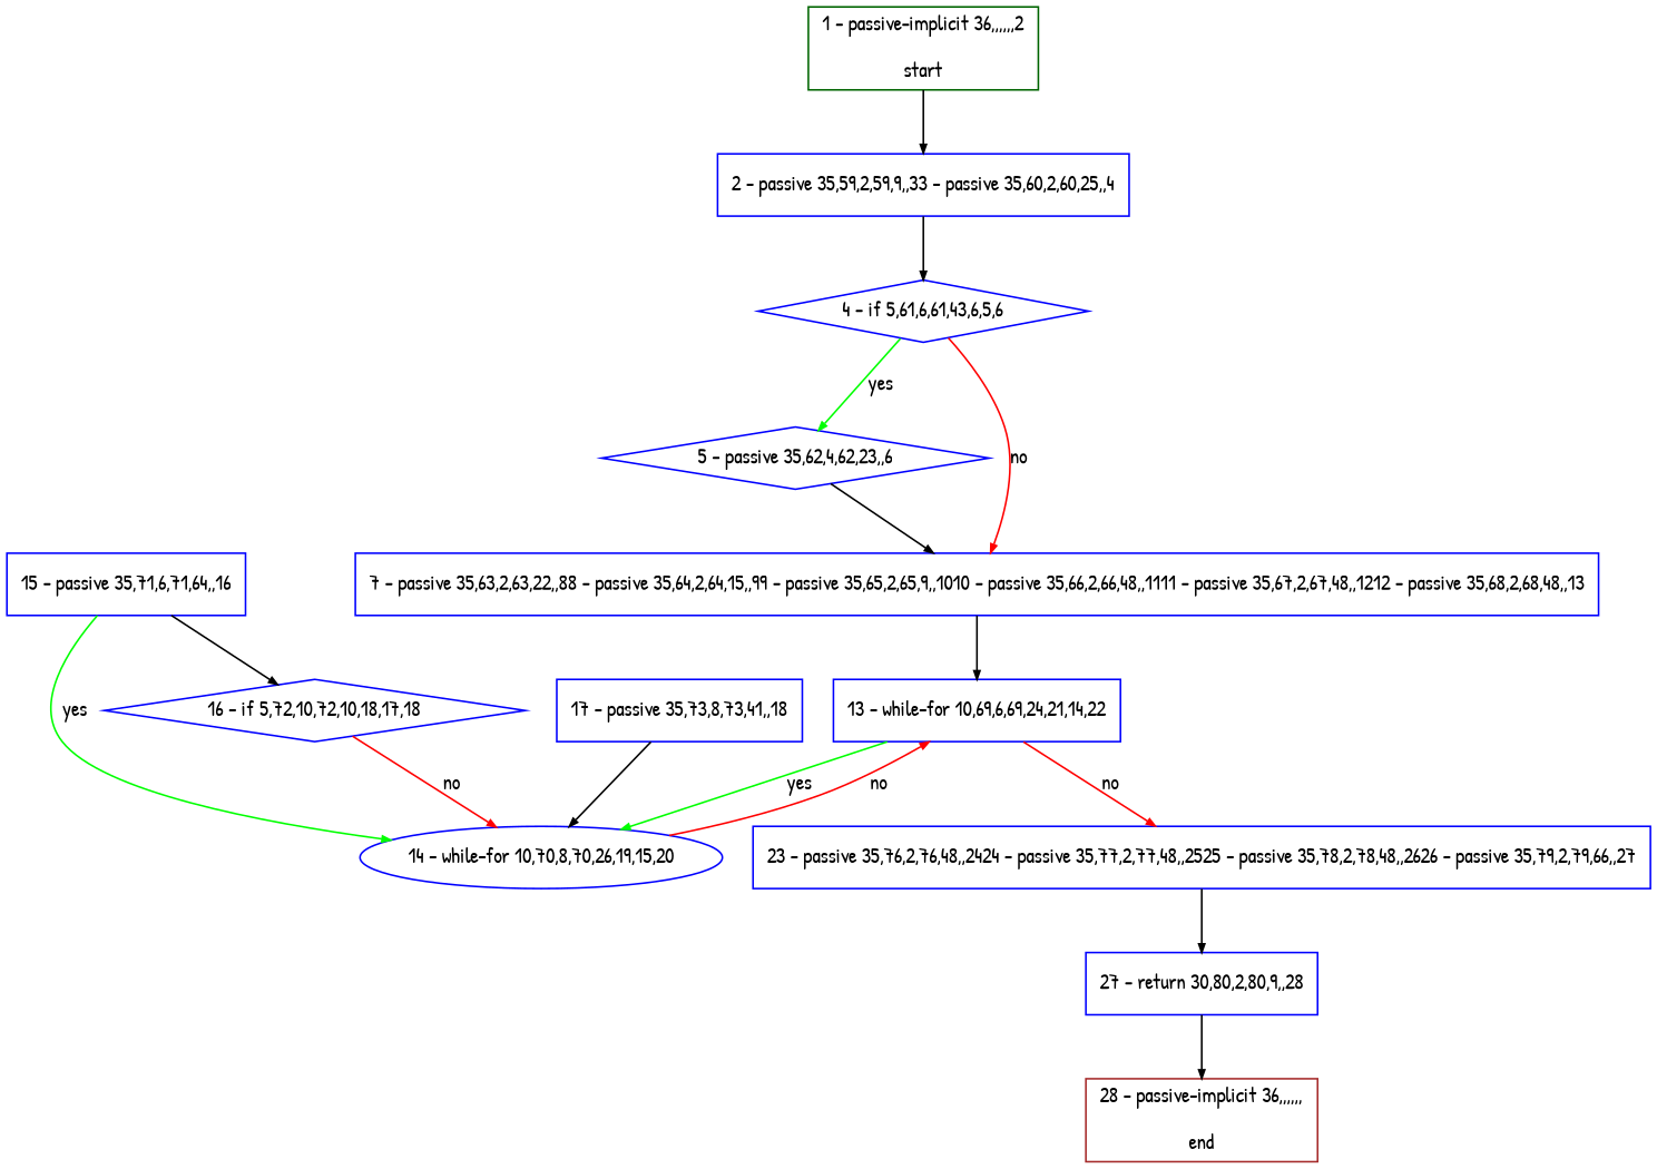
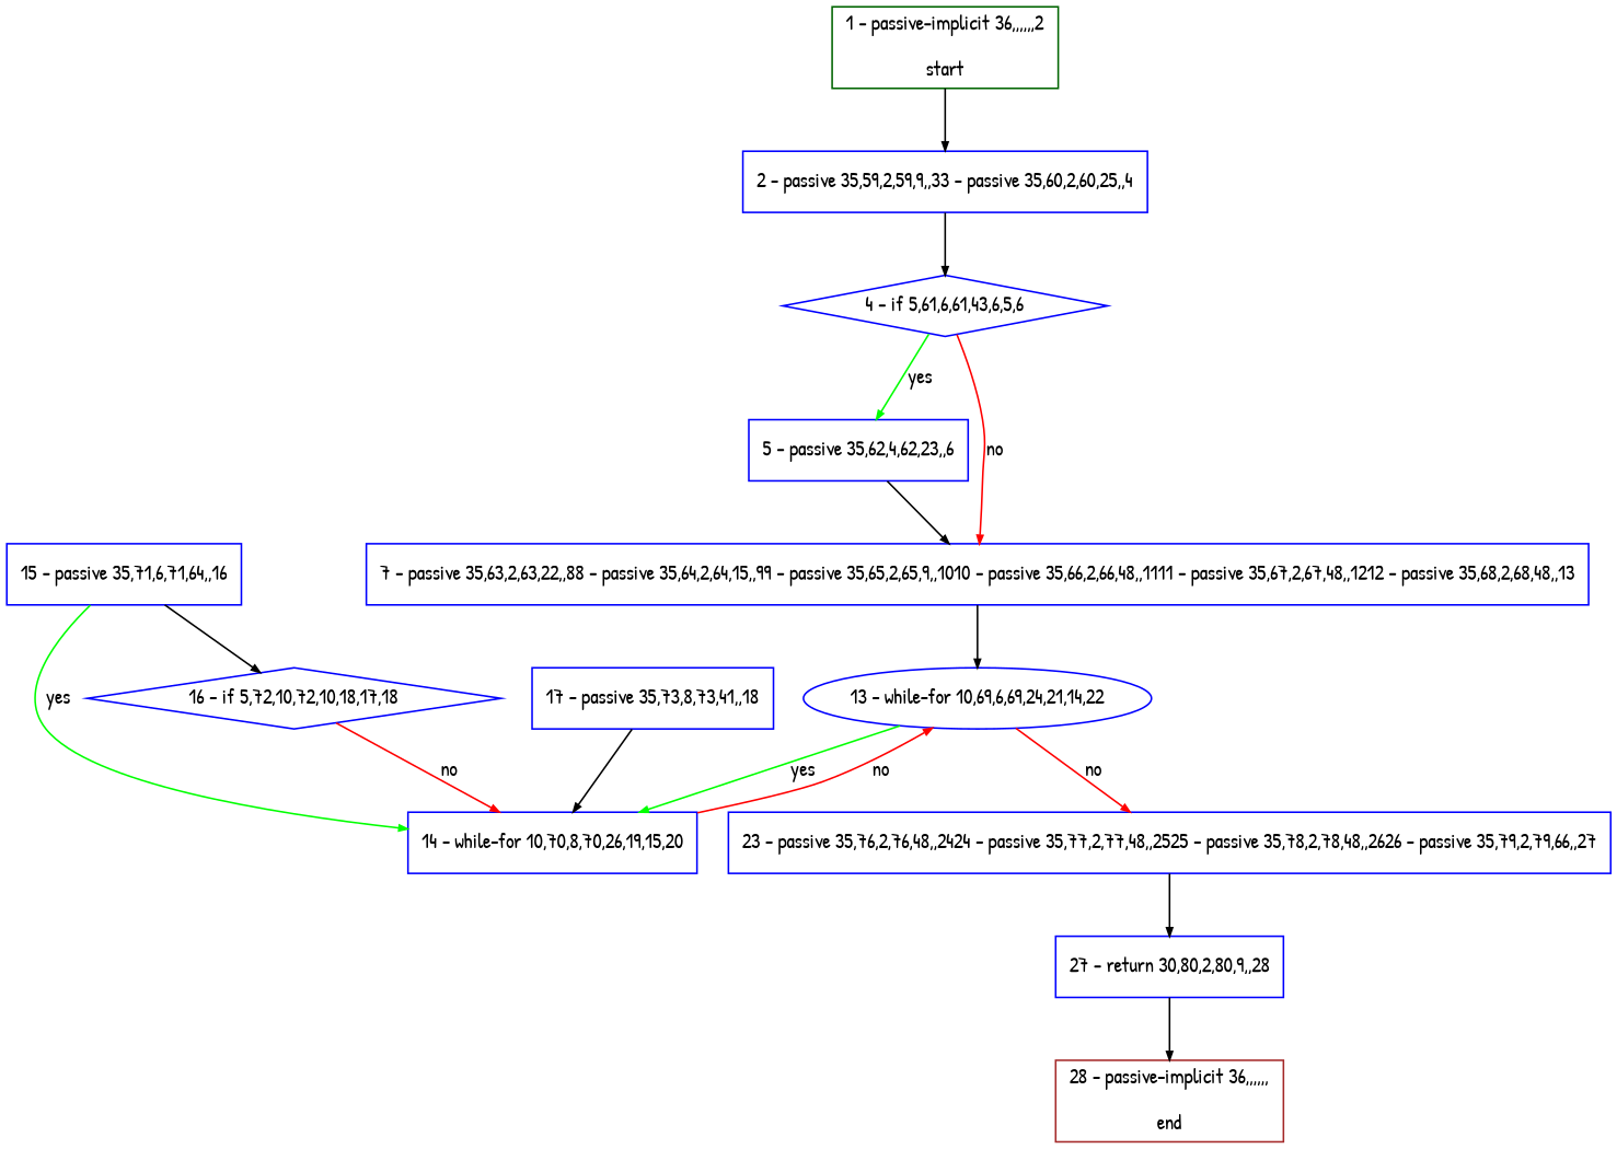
  digraph {
    bgcolor=white
    compound=true
    fillcolor="#FFFFCC"
    fontname="Patrick Hand"
    fontsize=12
    pack=true
    packmode=clust
    style="rounded,filled"
    node [color="#0000ff" compound=true fillcolor="#ffffff" fixedsize=false fontname="Patrick Hand" fontsize=12 node_initialized=no shape=box style=filled]
    edge [arrowhead=normal arrowsize=0.5 arrowtail=none color="#000000" compound=true dir=forward fontcolor=black fontname="Patrick Hand" fontsize=12]
    n1 [label="2 - passive 35,59,2,59,9,,33 - passive 35,60,2,60,25,,4"]
    n2 [label="4 - if 5,61,6,61,43,6,5,6" shape=diamond]
-   n3 [label="5 - passive 35,62,4,62,23,,6" shape=diamond]
+   n3 [label="5 - passive 35,62,4,62,23,,6"]
    n4 [label="7 - passive 35,63,2,63,22,,88 - passive 35,64,2,64,15,,99 - passive 35,65,2,65,9,,1010 - passive 35,66,2,66,48,,1111 - passive 35,67,2,67,48,,1212 - passive 35,68,2,68,48,,13"]
    n5 [color="#006400" label="1 - passive-implicit 36,,,,,,2\n\nstart"]
-   n6 [label="13 - while-for 10,69,6,69,24,21,14,22"]
-   n7 [label="14 - while-for 10,70,8,70,26,19,15,20" shape=oval]
+   n6 [label="13 - while-for 10,69,6,69,24,21,14,22" shape=oval]
+   n7 [label="14 - while-for 10,70,8,70,26,19,15,20"]
    n8 [label="23 - passive 35,76,2,76,48,,2424 - passive 35,77,2,77,48,,2525 - passive 35,78,2,78,48,,2626 - passive 35,79,2,79,66,,27"]
    n9 [label="27 - return 30,80,2,80,9,,28"]
    n10 [label="15 - passive 35,71,6,71,64,,16"]
    n11 [label="16 - if 5,72,10,72,10,18,17,18" shape=diamond]
    n12 [color="#a52a2a" label="28 - passive-implicit 36,,,,,,\n\nend"]
    n13 [label="17 - passive 35,73,8,73,41,,18"]
    n1 -> n2
    n2 -> n3 [color="#00ff00" label=yes]
    n2 -> n4 [color="#ff0000" label=no]
    n3 -> n4
    n4 -> n6
    n5 -> n1
    n6 -> n7 [color="#00ff00" label=yes]
    n6 -> n8 [color="#ff0000" label=no]
    n7 -> n6 [color="#ff0000" label=no]
    n8 -> n9
    n9 -> n12
    n10 -> n7 [color="#00ff00" label=yes]
    n10 -> n11
    n11 -> n7 [color="#ff0000" label=no]
    n13 -> n7
  }
